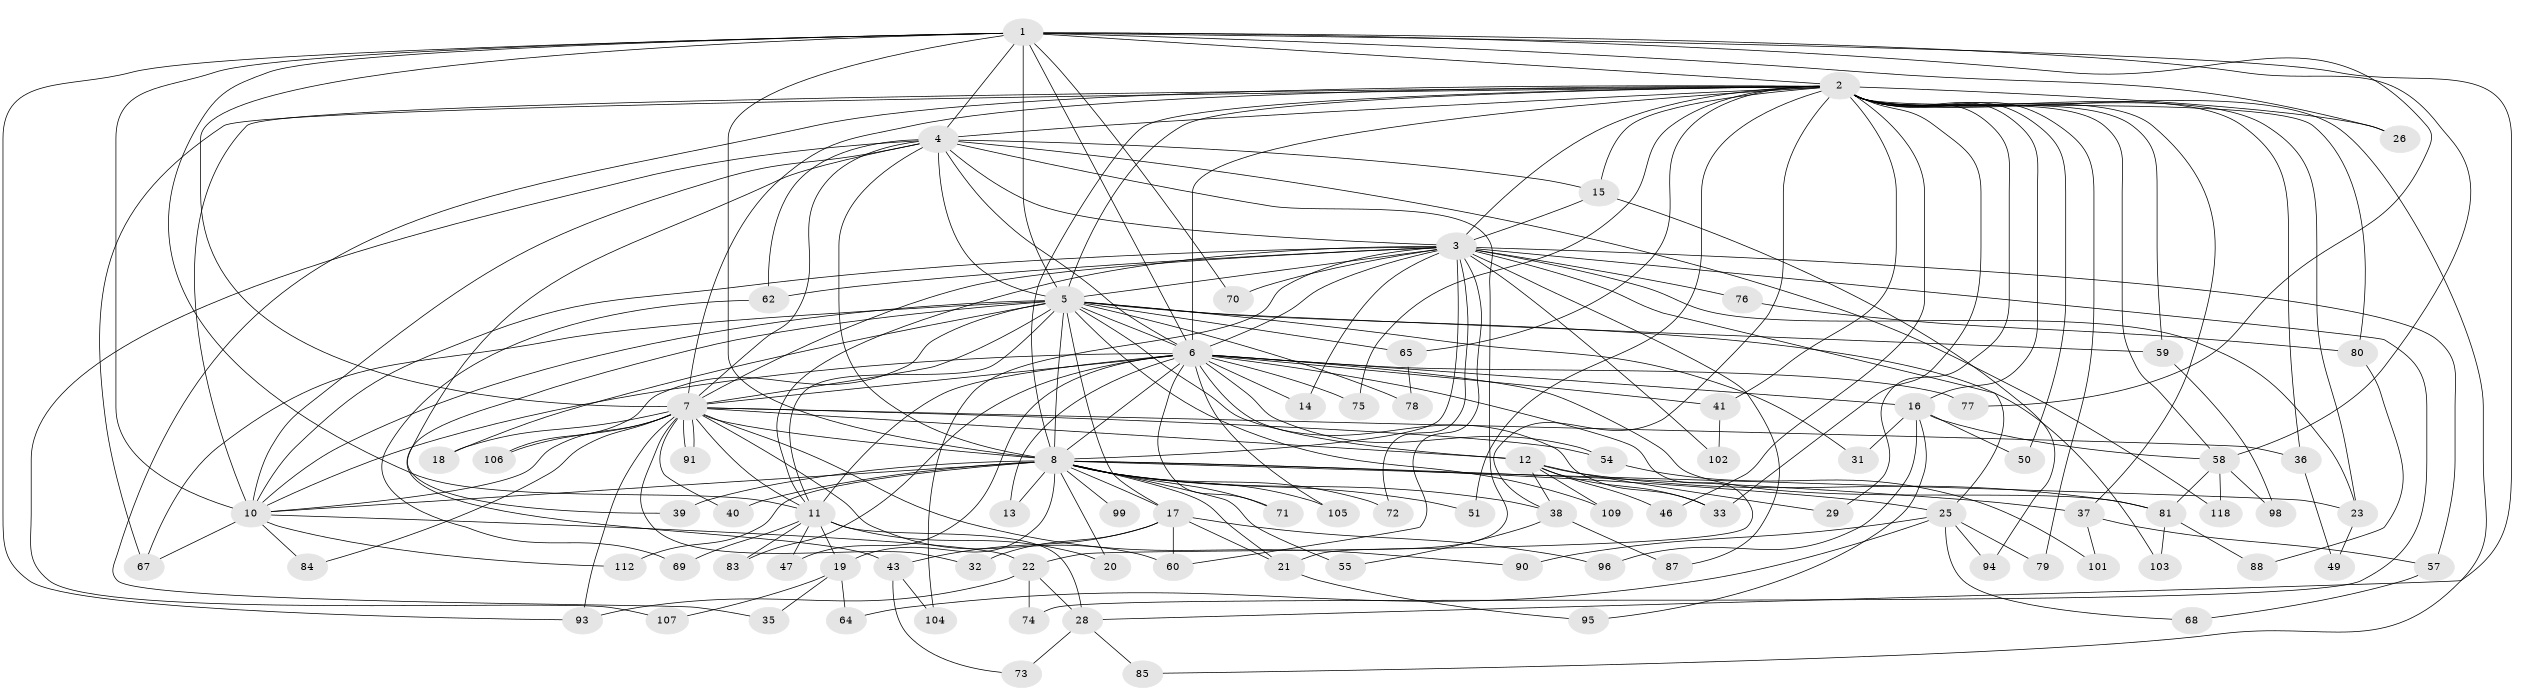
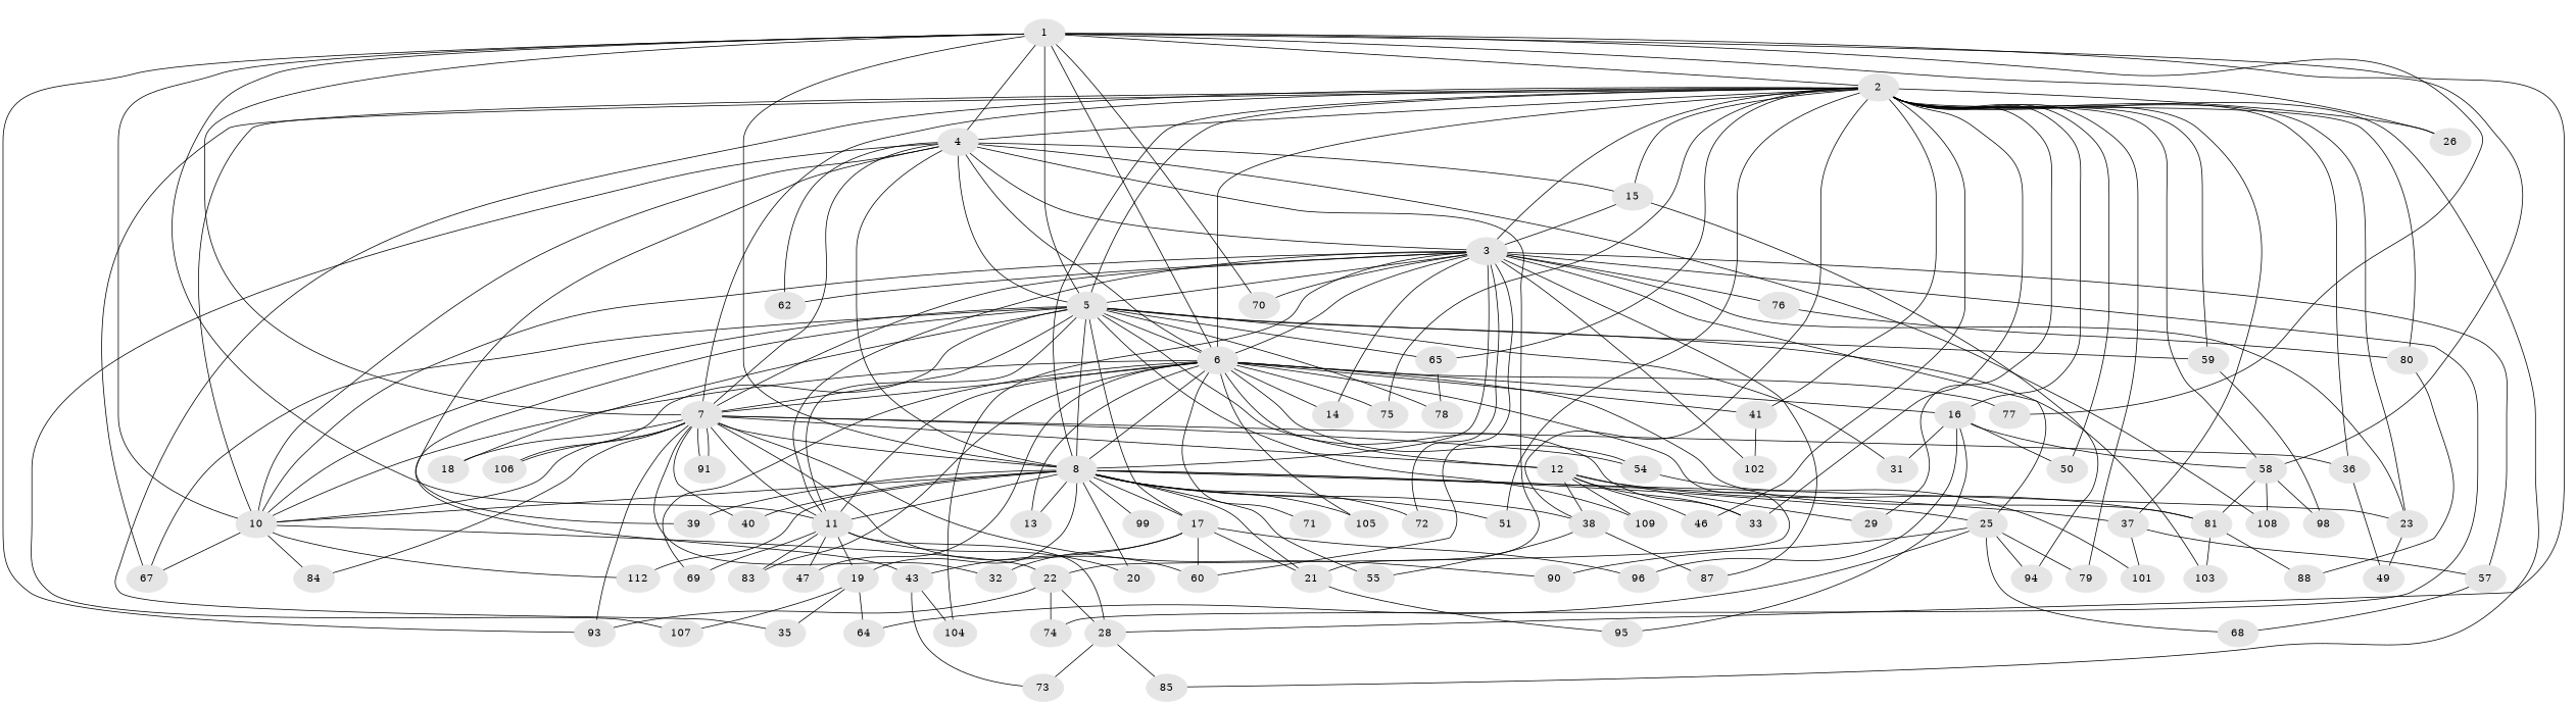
  graph {
    node [color=gray90 style=filled]
    1 [super="+53"]
    2 [super="+97"]
    4 [super="+86"]
    5 [super="+48"]
    6 [super="+42"]
    7 [super="+27"]
    8 [super="+9"]
    10 [super="+34"]
    11 [super="+30"]
    26
    28
    58 [super="+59"]
    70
    77
    93 [super="+111"]
    3 [super="+45"]
    15
    16 [super="+44"]
    23 [super="+110"]
    29
    33 [super="+63"]
    35
    36
    37
    38 [super="+92"]
    41
    46
    50
    51
    n30 [label=59]
    65
    67 [super="+82"]
    75
    79
    80
    85
    14
    25 [super="+113"]
    57
    60 [super="+66"]
    62
    72
    74
    76
    87
    102
    104
    21
    39
    107
-   108 [label=118]
+   108
    17 [super="+61"]
    18
    31
    43 [super="+56"]
    78
    103
    106
    109
    12 [super="+89"]
    13
    22
    47
    54
    69
    71
    81
    83
    105
    32
    40
    84
    90
    91
    19 [super="+24"]
    20
    55 [super="+100"]
    99
    112
    73
    98
    94
    95
    96
    49
    101
    88
    64
    68
    1 -- 2
    1 -- 4
    1 -- 5
    1 -- 6
    1 -- 7
    1 -- 8 [weight=2]
    1 -- 10
    1 -- 11
    1 -- 26
    1 -- 28
    1 -- 58
    1 -- 70
    1 -- 77
    1 -- 93
    2 -- 4
    2 -- 5
    2 -- 6
    2 -- 7
    2 -- 8 [weight=2]
    2 -- 10 [weight=2]
    2 -- 26
    2 -- 58
    2 -- 3
    2 -- 15
    2 -- 16 [weight=2]
    2 -- 23
    2 -- 29
    2 -- 33
    2 -- 35
    2 -- 36
    2 -- 37 [weight=2]
    2 -- 38
    2 -- 41
    2 -- 46
    2 -- 50
    2 -- 51
    2 -- n30
    2 -- 65
    2 -- 67
    2 -- 75
    2 -- 79
    2 -- 80
    2 -- 85
    4 -- 5
    4 -- 6
    4 -- 7
    4 -- 8 [weight=2]
    4 -- 10
    4 -- 15
    4 -- 62
    4 -- 21
    4 -- 39
    4 -- 107
    4 -- 108
    5 -- 6
    5 -- 7
    5 -- 8 [weight=2]
    5 -- 10
    5 -- 11
    5 -- 33
    5 -- n30
    5 -- 65
    5 -- 67
    5 -- 17
    5 -- 18
    5 -- 31
    5 -- 43
    5 -- 78
    5 -- 103
    5 -- 106
    5 -- 109
    6 -- 7
    6 -- 8 [weight=2]
    6 -- 10 [weight=2]
    6 -- 11
    6 -- 77
    6 -- 16
    6 -- 41
    6 -- 75
    6 -- 14
    6 -- 12
    6 -- 13
    6 -- 22
    6 -- 47
    6 -- 54
-   62 -- 69
+   6 -- 69
    6 -- 71
    6 -- 81
    6 -- 83
    6 -- 105
    7 -- 8 [weight=2]
    7 -- 10
    7 -- 11 [weight=2]
    7 -- 93
    7 -- 36
    7 -- 60
    7 -- 18
    7 -- 106
    7 -- 12
    7 -- 54
    7 -- 32
    7 -- 40
    7 -- 84
    7 -- 90
    7 -- 91
    7 -- 91
    8 -- 10 [weight=2]
    8 -- 23
    8 -- 37
    8 -- 38
    8 -- 51
    8 -- 25
    8 -- 72
    8 -- 21
    8 -- 39
    8 -- 17
    8 -- 13
-   8 -- 71
+   8 -- 11
    8 -- 105
    8 -- 40
    8 -- 19 [weight=2]
    8 -- 20
    8 -- 55
    8 -- 99 [weight=2]
    8 -- 112
    10 -- 67
    10 -- 22
    10 -- 84
    10 -- 112
    11 -- 28
    11 -- 47
    11 -- 69
    11 -- 83
    11 -- 19
    11 -- 20
    28 -- 85
    28 -- 73
    58 -- 108
    58 -- 81
    58 -- 98
    3 -- 4
    3 -- 5
    3 -- 6
    3 -- 7
    3 -- 8 [weight=2]
    3 -- 10
    3 -- 11
    3 -- 70
    3 -- 23
    3 -- 14
    3 -- 25 [weight=2]
    3 -- 57
    3 -- 60
    3 -- 62
    3 -- 72
    3 -- 74
    3 -- 76
    3 -- 87
    3 -- 102
    3 -- 104
    15 -- 3
    15 -- 94
    16 -- 58
    16 -- 50
    16 -- 31
    16 -- 95
    16 -- 96
    23 -- 49
    36 -- 49
    37 -- 57
    37 -- 101
    38 -- 87
    38 -- 55
    41 -- 102
    n30 -- 98
    65 -- 78
    80 -- 88
    25 -- 79
    25 -- 90
    25 -- 94
    25 -- 64
    25 -- 68
    57 -- 68
    76 -- 80
    21 -- 95
    17 -- 60
    17 -- 21
    17 -- 43
    17 -- 32
    17 -- 96
    43 -- 104
    43 -- 73
    12 -- 29
    12 -- 33
    12 -- 38
    12 -- 46
    12 -- 109
    12 -- 81
    22 -- 28
    22 -- 93
    22 -- 74
    54 -- 101
    81 -- 103
    81 -- 88
    19 -- 35
    19 -- 107
    19 -- 64
  }
